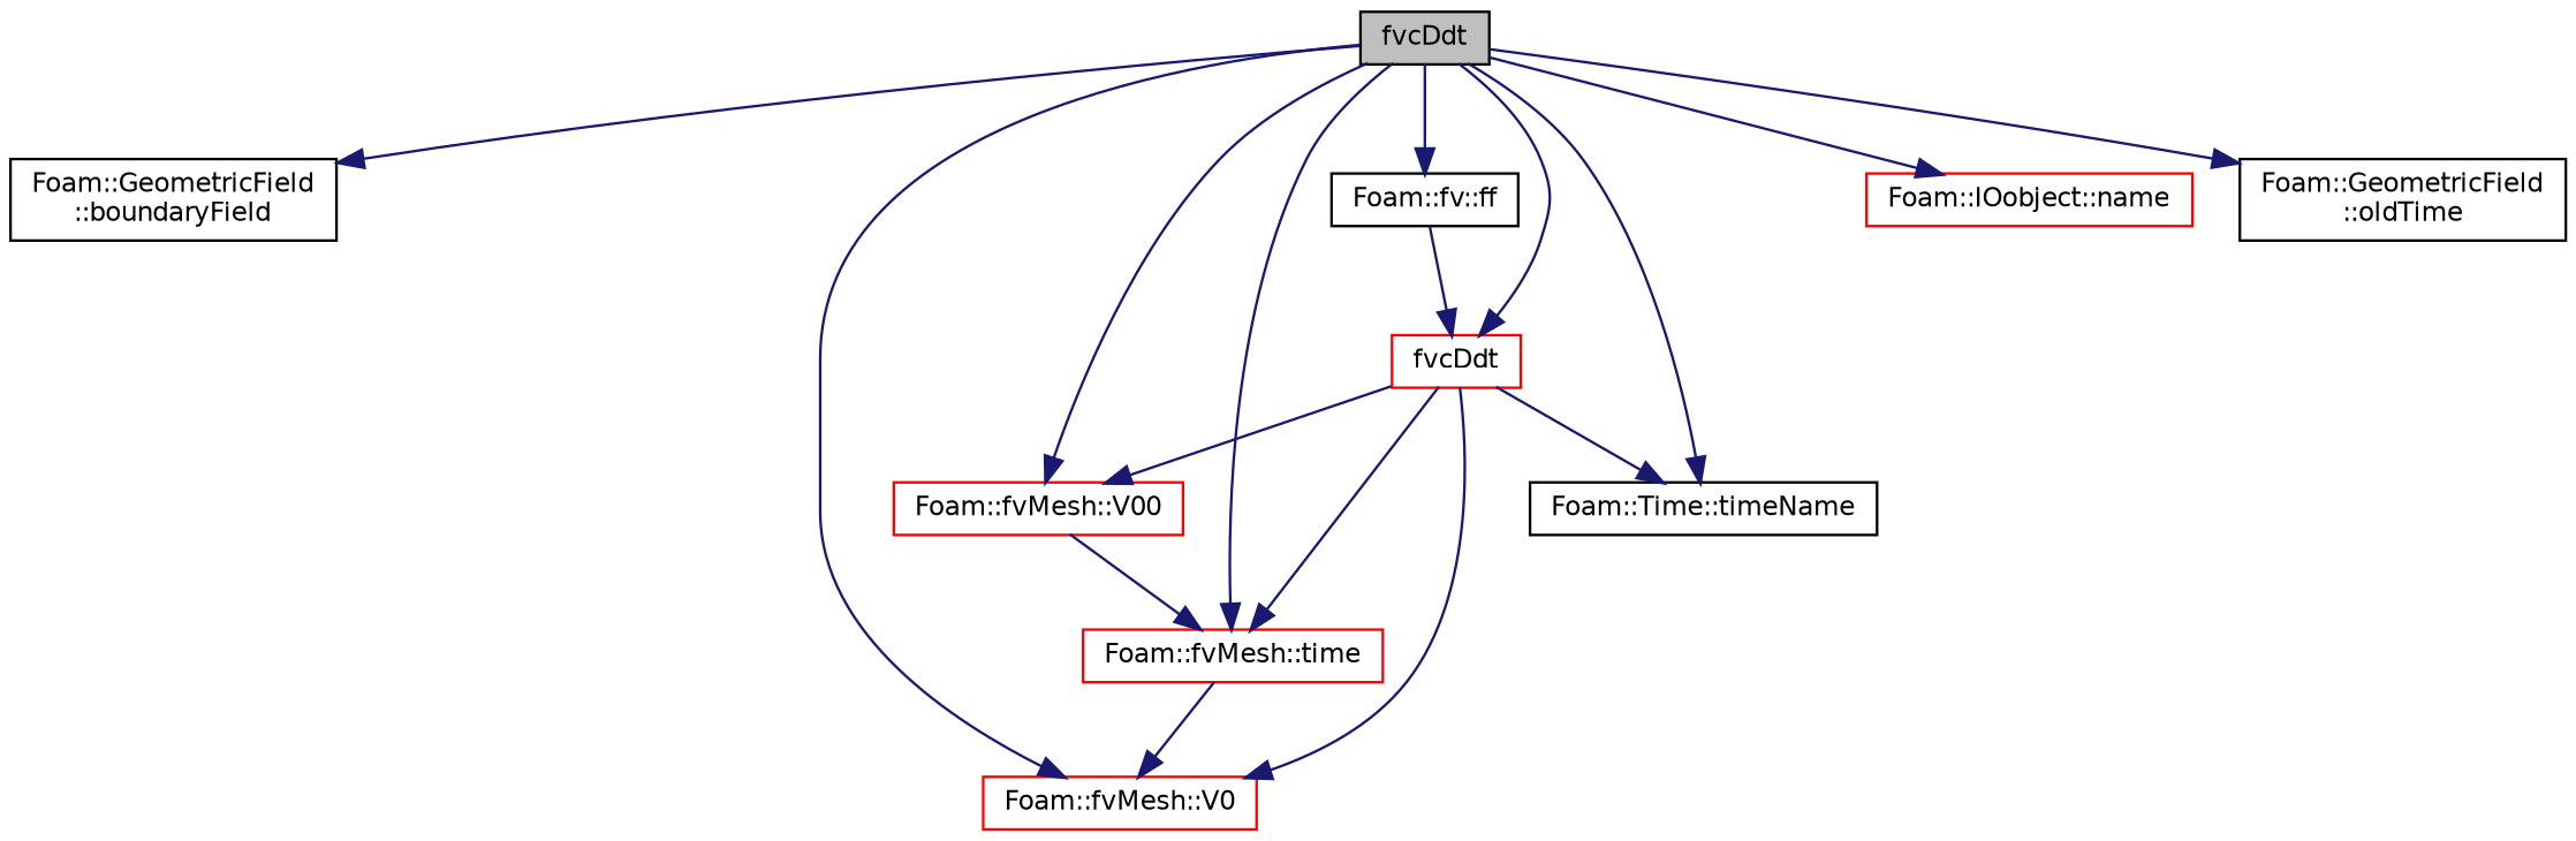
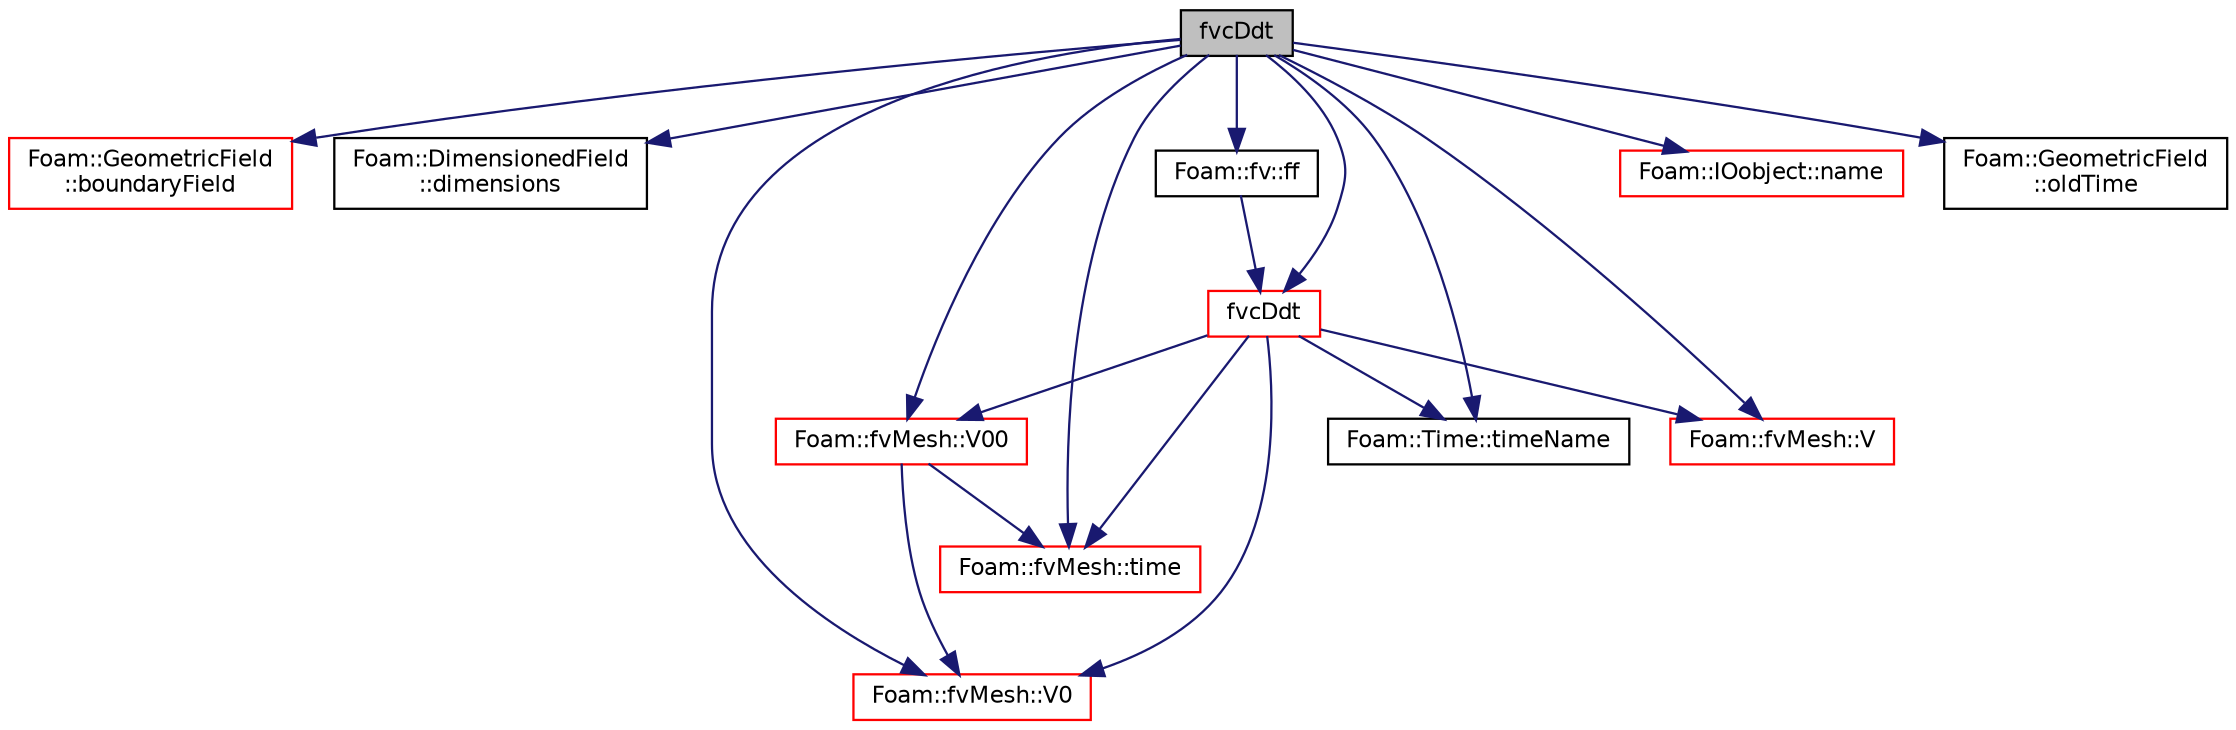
  digraph {
    rankdir=TB
    node [color=black fontname=Helvetica fontsize=10 shape=record]
    edge [color=midnightblue fontname=Helvetica fontsize=10 labelfontname=Helvetica labelfontsize=10 style=solid]
    n1 [fillcolor=grey75 fontcolor=black height=0.2 label=fvcDdt style=filled width=0.4]
-   n2 [height=0.2 label="Foam::GeometricField\l::boundaryField" width=0.4]
+   n2 [color=red height=0.2 label="Foam::GeometricField\l::boundaryField" width=0.4]
+   n3 [height=0.2 label="Foam::DimensionedField\l::dimensions" width=0.4]
    n4 [height=0.2 label="Foam::fv::ff" width=0.4]
    n5 [color=red height=0.2 label=fvcDdt width=0.4]
    n6 [color=red height=0.2 label="Foam::fvMesh::time" width=0.4]
    n7 [height=0.2 label="Foam::Time::timeName" width=0.4]
+   n8 [color=red height=0.2 label="Foam::fvMesh::V" width=0.4]
    n9 [color=red height=0.2 label="Foam::fvMesh::V0" width=0.4]
    n10 [color=red height=0.2 label="Foam::fvMesh::V00" width=0.4]
    n11 [color=red height=0.2 label="Foam::IOobject::name" width=0.4]
    n12 [height=0.2 label="Foam::GeometricField\l::oldTime" width=0.4]
    n1 -> n2
+   n1 -> n3
    n1 -> n4
    n1 -> n5
    n1 -> n6
    n1 -> n7
+   n1 -> n8
    n1 -> n9
    n1 -> n10
    n1 -> n11
    n1 -> n12
    n4 -> n5
    n5 -> n6
    n5 -> n7
+   n5 -> n8
    n5 -> n9
    n5 -> n10
    n10 -> n6
-   n6 -> n9
+   n10 -> n9
  }
